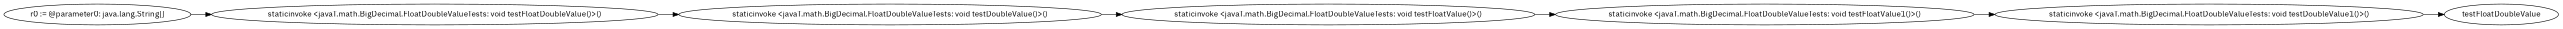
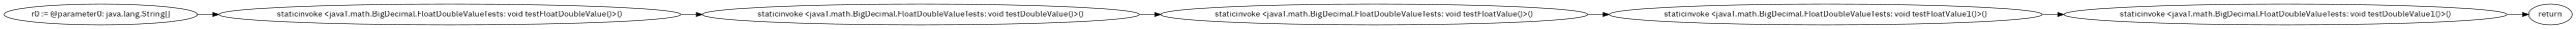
  digraph {
    rankdir=LR
    fontname="IBM Plex Sans"
    node [fontname="IBM Plex Sans"]
    edge [fontname="IBM Plex Sans"]
    "r0 := @parameter0: java.lang.String[]"
    "staticinvoke <javaT.math.BigDecimal.FloatDoubleValueTests: void testFloatDoubleValue()>()"
    "staticinvoke <javaT.math.BigDecimal.FloatDoubleValueTests: void testDoubleValue()>()"
    "staticinvoke <javaT.math.BigDecimal.FloatDoubleValueTests: void testFloatValue()>()"
    "staticinvoke <javaT.math.BigDecimal.FloatDoubleValueTests: void testFloatValue1()>()"
    "staticinvoke <javaT.math.BigDecimal.FloatDoubleValueTests: void testDoubleValue1()>()"
-   return [label=testFloatDoubleValue]
+   return
    "r0 := @parameter0: java.lang.String[]" -> "staticinvoke <javaT.math.BigDecimal.FloatDoubleValueTests: void testFloatDoubleValue()>()"
    "staticinvoke <javaT.math.BigDecimal.FloatDoubleValueTests: void testFloatDoubleValue()>()" -> "staticinvoke <javaT.math.BigDecimal.FloatDoubleValueTests: void testDoubleValue()>()"
    "staticinvoke <javaT.math.BigDecimal.FloatDoubleValueTests: void testDoubleValue()>()" -> "staticinvoke <javaT.math.BigDecimal.FloatDoubleValueTests: void testFloatValue()>()"
    "staticinvoke <javaT.math.BigDecimal.FloatDoubleValueTests: void testFloatValue()>()" -> "staticinvoke <javaT.math.BigDecimal.FloatDoubleValueTests: void testFloatValue1()>()"
    "staticinvoke <javaT.math.BigDecimal.FloatDoubleValueTests: void testFloatValue1()>()" -> "staticinvoke <javaT.math.BigDecimal.FloatDoubleValueTests: void testDoubleValue1()>()"
    "staticinvoke <javaT.math.BigDecimal.FloatDoubleValueTests: void testDoubleValue1()>()" -> return
  }
